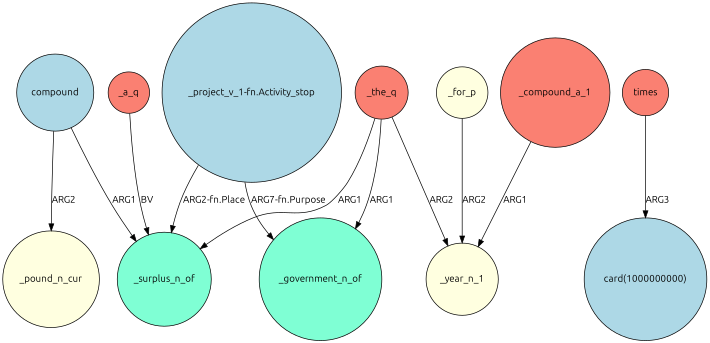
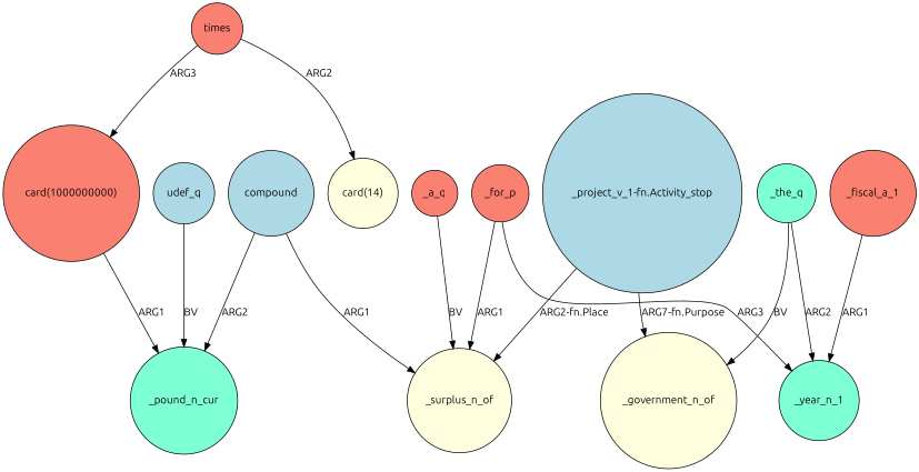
  digraph {
    fontname=Ubuntu
    node [fillcolor=lightyellow fontname=Ubuntu shape=circle style=filled]
    edge [fontname=Ubuntu]
-   _pound_n_cur
-   "card(1000000000)" [fillcolor=lightblue]
+   _pound_n_cur [fillcolor=aquamarine]
+   "card(1000000000)" [fillcolor=salmon]
    compound [fillcolor=lightblue]
-   _surplus_n_of [fillcolor=aquamarine]
-   _the_q [fillcolor=salmon]
-   _year_n_1
-   _government_n_of [fillcolor=aquamarine]
-   _for_p
+   _surplus_n_of
+   udef_q [fillcolor=lightblue]
+   _the_q [fillcolor=aquamarine]
+   _year_n_1 [fillcolor=aquamarine]
+   _government_n_of
+   _for_p [fillcolor=salmon]
    "_project_v_1-fn.Activity_stop" [fillcolor=lightblue]
    times [fillcolor=salmon]
+   "card(14)"
    _a_q [fillcolor=salmon]
-   _fiscal_a_1 [fillcolor=salmon label=_compound_a_1]
+   _fiscal_a_1 [fillcolor=salmon]
+   "card(1000000000)" -> _pound_n_cur [label=ARG1]
    compound -> _pound_n_cur [label=ARG2]
    compound -> _surplus_n_of [label=ARG1]
+   udef_q -> _pound_n_cur [label=BV]
    _the_q -> _year_n_1 [label=ARG2]
-   _the_q -> _government_n_of [label=ARG1]
-   _the_q -> _surplus_n_of [label=ARG1]
-   _for_p -> _year_n_1 [label=ARG2]
+   _the_q -> _government_n_of [label=BV]
+   _for_p -> _surplus_n_of [label=ARG1]
+   _for_p -> _year_n_1 [label=ARG3]
    "_project_v_1-fn.Activity_stop" -> _surplus_n_of [label="ARG2-fn.Place"]
    "_project_v_1-fn.Activity_stop" -> _government_n_of [label="ARG7-fn.Purpose"]
    times -> "card(1000000000)" [label=ARG3]
+   times -> "card(14)" [label=ARG2]
    _a_q -> _surplus_n_of [label=BV]
    _fiscal_a_1 -> _year_n_1 [label=ARG1]
  }
